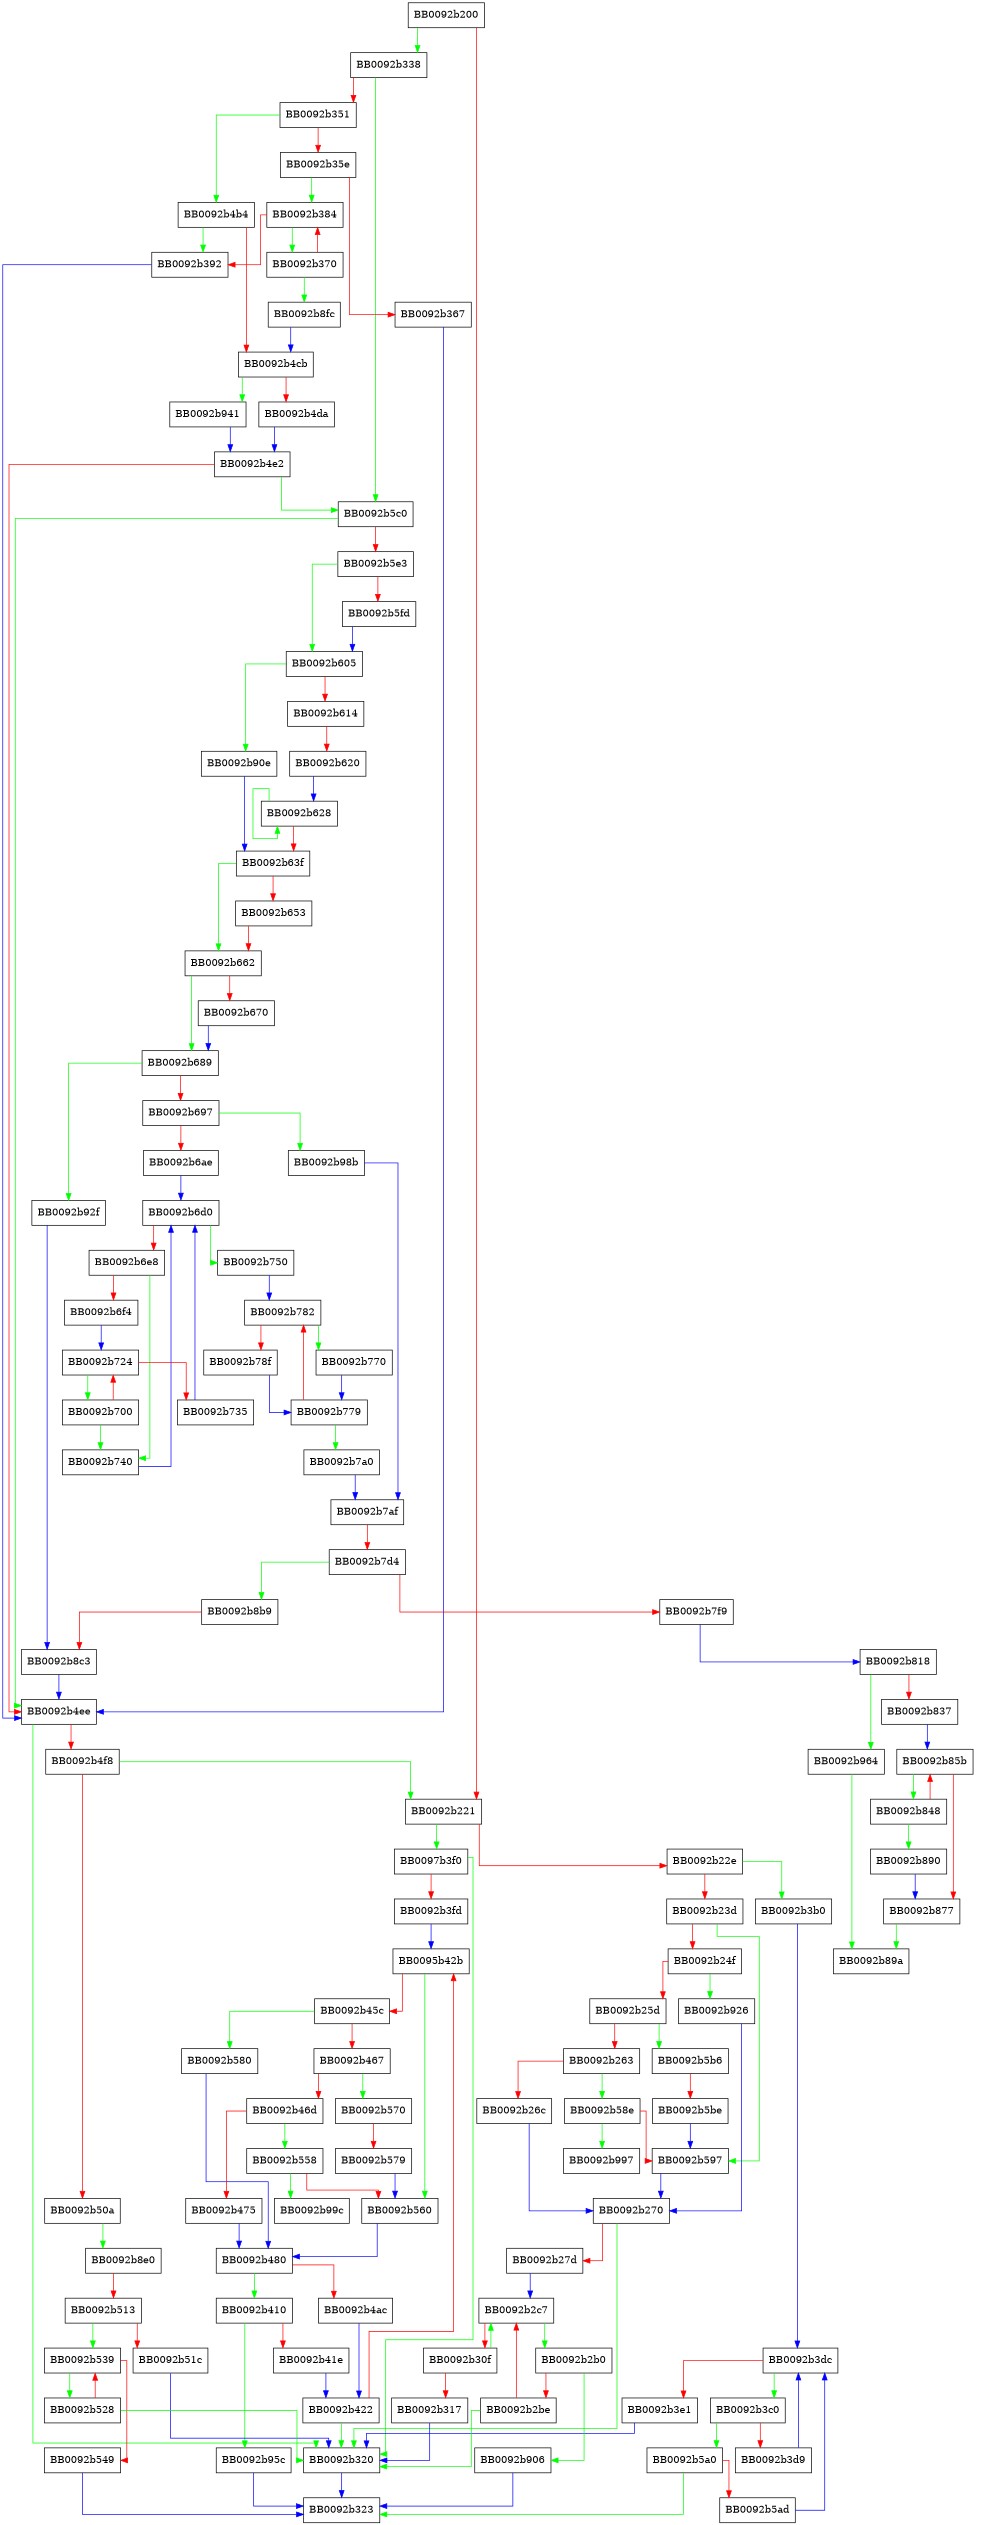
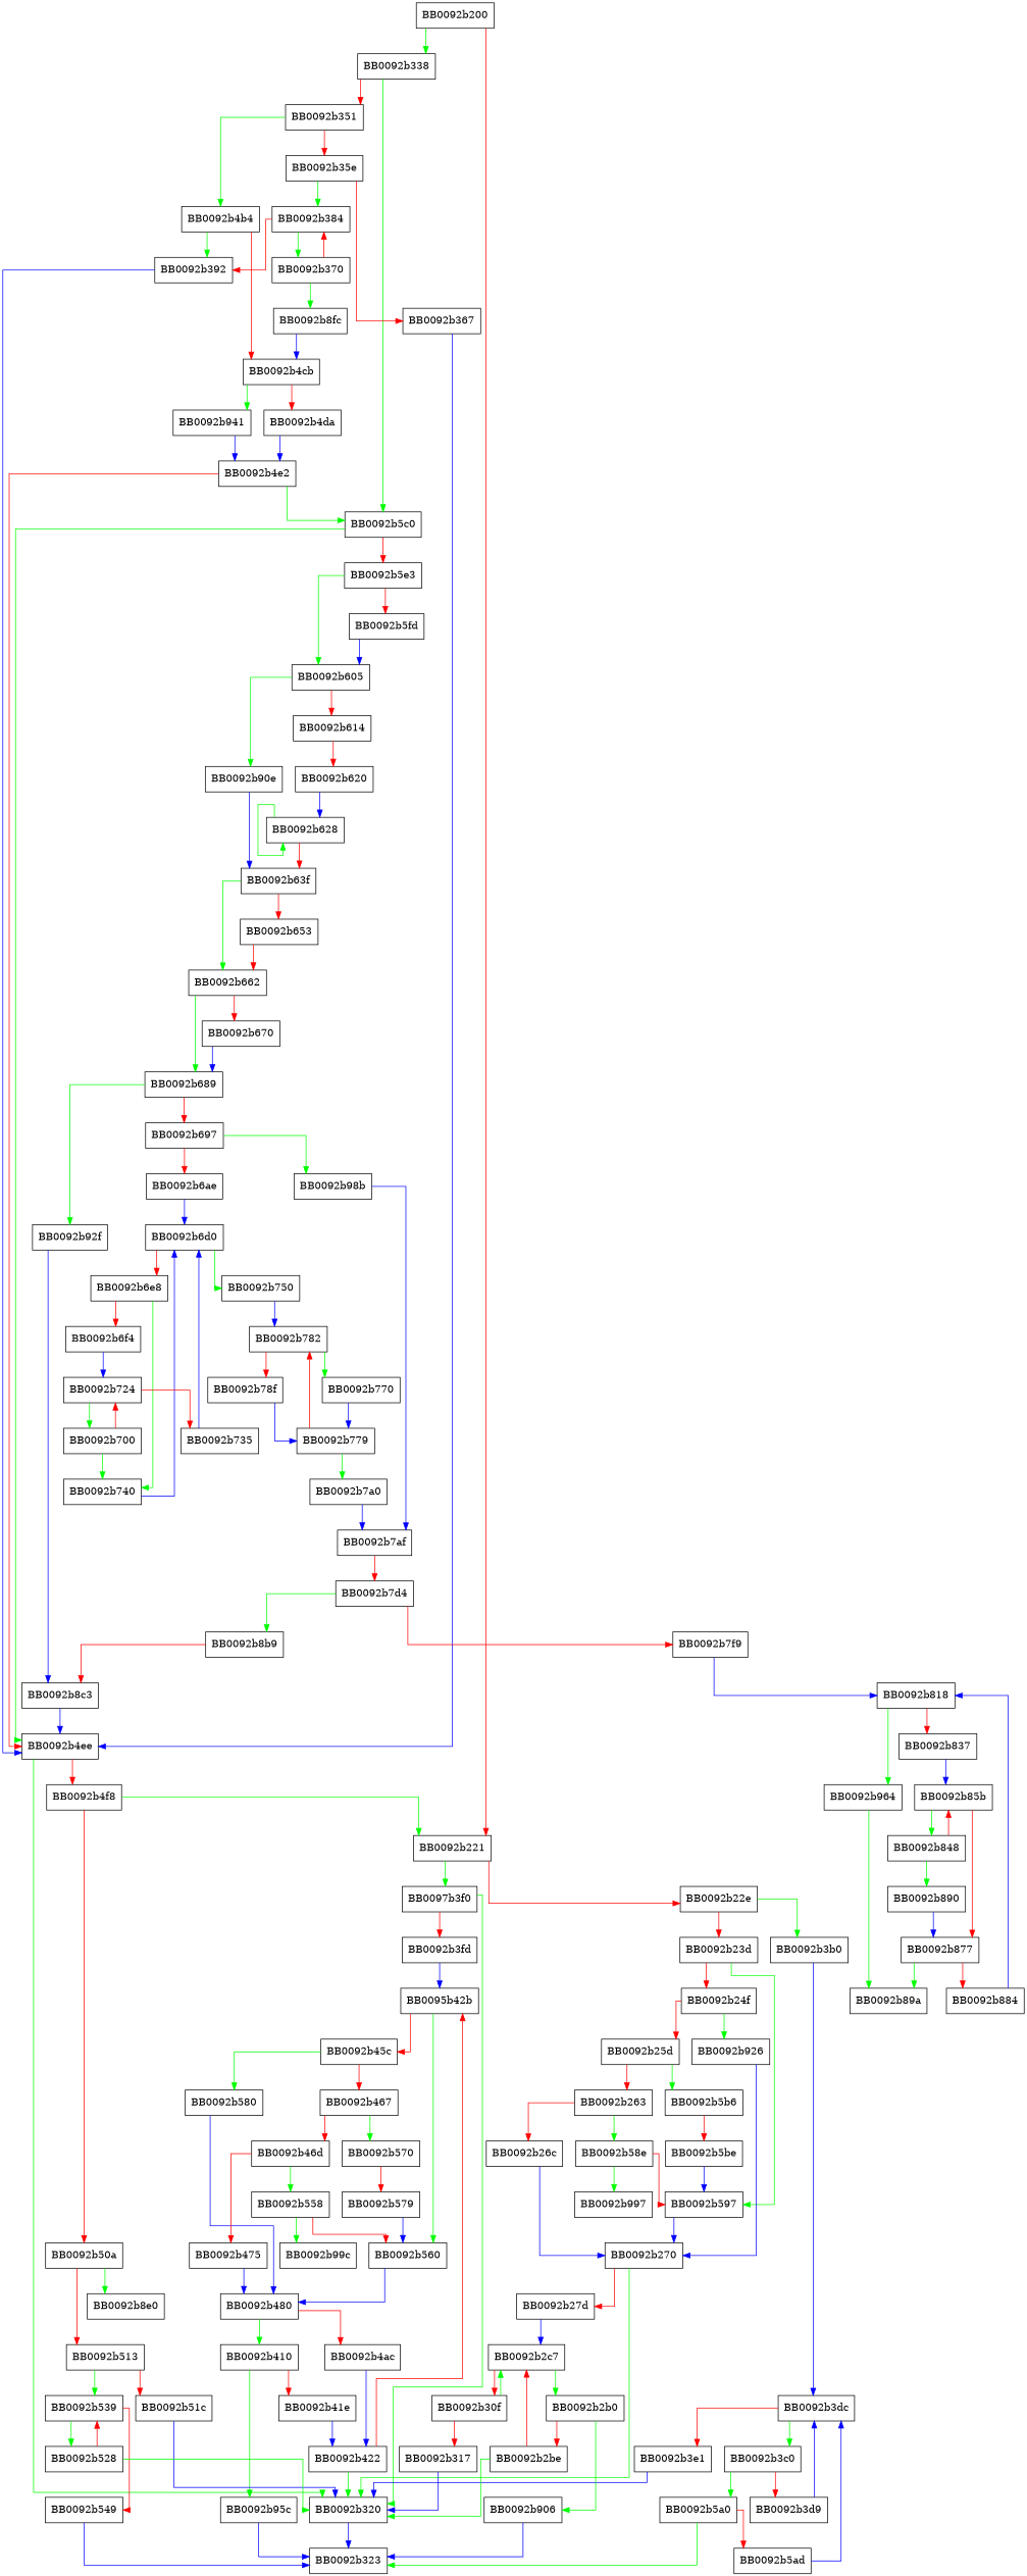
  digraph {
    splines=ortho
    node [shape=box]
    edge [color=red]
    BB0092b200
    BB0092b338
    BB0092b221
    BB0092b5c0
    BB0092b351
    n6 [label=BB0097b3f0]
    BB0092b22e
    BB0092b4ee
    BB0092b5e3
    BB0092b4b4
    BB0092b35e
    BB0092b320
    BB0092b3fd
    BB0092b3b0
    BB0092b23d
    BB0092b323
    n17 [label=BB0095b42b]
    BB0092b3dc
    BB0092b597
    BB0092b24f
    BB0092b3c0
    BB0092b3e1
    BB0092b270
    BB0092b926
    BB0092b25d
    BB0092b27d
    BB0092b5b6
    BB0092b263
    BB0092b5be
    BB0092b58e
    BB0092b26c
    BB0092b997
    BB0092b2c7
    BB0092b2b0
    BB0092b30f
    BB0092b906
    BB0092b2be
    BB0092b317
    BB0092b4f8
    BB0092b605
    BB0092b5fd
    BB0092b392
    BB0092b4cb
    BB0092b384
    BB0092b367
    BB0092b941
    BB0092b4da
    BB0092b370
    BB0092b8fc
    BB0092b50a
    BB0092b5a0
    BB0092b3d9
    BB0092b5ad
    BB0092b560
    BB0092b45c
    BB0092b480
    BB0092b580
    BB0092b467
    BB0092b410
    BB0092b95c
    BB0092b41e
    BB0092b422
    BB0092b4ac
    BB0092b570
    BB0092b46d
    BB0092b579
    BB0092b558
    BB0092b475
    BB0092b99c
    BB0092b4e2
    BB0092b8e0
    BB0092b513
    BB0092b539
    BB0092b51c
    BB0092b528
    BB0092b549
    BB0092b90e
    BB0092b614
    BB0092b63f
    BB0092b620
    BB0092b662
    BB0092b653
    BB0092b628
    BB0092b689
    BB0092b670
    BB0092b92f
    BB0092b697
    BB0092b8c3
    BB0092b98b
    BB0092b6ae
    BB0092b7af
    BB0092b6d0
    BB0092b7d4
    BB0092b750
    BB0092b6e8
    BB0092b782
    BB0092b740
    BB0092b6f4
    BB0092b770
    BB0092b78f
    BB0092b724
    BB0092b700
    BB0092b735
    BB0092b779
    BB0092b7a0
    BB0092b8b9
    BB0092b7f9
    BB0092b818
    BB0092b964
    BB0092b837
    BB0092b89a
    BB0092b85b
    BB0092b848
    BB0092b877
    BB0092b890
+   BB0092b884
    BB0092b200 -> BB0092b338 [color=green]
    BB0092b200 -> BB0092b221
    BB0092b338 -> BB0092b5c0 [color=green]
    BB0092b338 -> BB0092b351
    BB0092b221 -> n6 [color=green]
    BB0092b221 -> BB0092b22e
    BB0092b5c0 -> BB0092b4ee [color=green]
    BB0092b5c0 -> BB0092b5e3
    BB0092b351 -> BB0092b4b4 [color=green]
    BB0092b351 -> BB0092b35e
    n6 -> BB0092b320 [color=green]
    n6 -> BB0092b3fd
    BB0092b22e -> BB0092b3b0 [color=green]
    BB0092b22e -> BB0092b23d
    BB0092b4ee -> BB0092b320 [color=green]
    BB0092b4ee -> BB0092b4f8
    BB0092b5e3 -> BB0092b605 [color=green]
    BB0092b5e3 -> BB0092b5fd
    BB0092b4b4 -> BB0092b392 [color=green]
    BB0092b4b4 -> BB0092b4cb
    BB0092b35e -> BB0092b384 [color=green]
    BB0092b35e -> BB0092b367
    BB0092b320 -> BB0092b323 [color=blue]
    BB0092b3fd -> n17 [color=blue]
    BB0092b3b0 -> BB0092b3dc [color=blue]
    BB0092b23d -> BB0092b597 [color=green]
    BB0092b23d -> BB0092b24f
    n17 -> BB0092b560 [color=green]
    n17 -> BB0092b45c
    BB0092b3dc -> BB0092b3c0 [color=green]
    BB0092b3dc -> BB0092b3e1
    BB0092b597 -> BB0092b270 [color=blue]
    BB0092b24f -> BB0092b926 [color=green]
    BB0092b24f -> BB0092b25d
    BB0092b3c0 -> BB0092b5a0 [color=green]
    BB0092b3c0 -> BB0092b3d9
    BB0092b3e1 -> BB0092b320 [color=blue]
    BB0092b270 -> BB0092b320 [color=green]
    BB0092b270 -> BB0092b27d
    BB0092b926 -> BB0092b270 [color=blue]
    BB0092b25d -> BB0092b5b6 [color=green]
    BB0092b25d -> BB0092b263
    BB0092b27d -> BB0092b2c7 [color=blue]
    BB0092b5b6 -> BB0092b5be
    BB0092b263 -> BB0092b58e [color=green]
    BB0092b263 -> BB0092b26c
    BB0092b5be -> BB0092b597 [color=blue]
    BB0092b58e -> BB0092b597
    BB0092b58e -> BB0092b997 [color=green]
    BB0092b26c -> BB0092b270 [color=blue]
    BB0092b2c7 -> BB0092b2b0 [color=green]
    BB0092b2c7 -> BB0092b30f
    BB0092b2b0 -> BB0092b906 [color=green]
    BB0092b2b0 -> BB0092b2be
    BB0092b30f -> BB0092b2c7 [color=green]
    BB0092b30f -> BB0092b317
    BB0092b906 -> BB0092b323 [color=blue]
    BB0092b2be -> BB0092b320 [color=green]
    BB0092b2be -> BB0092b2c7
    BB0092b317 -> BB0092b320 [color=blue]
    BB0092b4f8 -> BB0092b221 [color=green]
    BB0092b4f8 -> BB0092b50a
    BB0092b605 -> BB0092b90e [color=green]
    BB0092b605 -> BB0092b614
    BB0092b5fd -> BB0092b605 [color=blue]
    BB0092b392 -> BB0092b4ee [color=blue]
    BB0092b4cb -> BB0092b941 [color=green]
    BB0092b4cb -> BB0092b4da
    BB0092b384 -> BB0092b392
    BB0092b384 -> BB0092b370 [color=green]
    BB0092b367 -> BB0092b4ee [color=blue]
    BB0092b941 -> BB0092b4e2 [color=blue]
    BB0092b4da -> BB0092b4e2 [color=blue]
    BB0092b370 -> BB0092b384
    BB0092b370 -> BB0092b8fc [color=green]
    BB0092b8fc -> BB0092b4cb [color=blue]
    BB0092b50a -> BB0092b8e0 [color=green]
-   BB0092b8e0 -> BB0092b513
+   BB0092b50a -> BB0092b513
    BB0092b5a0 -> BB0092b323 [color=green]
    BB0092b5a0 -> BB0092b5ad
    BB0092b3d9 -> BB0092b3dc [color=blue]
    BB0092b5ad -> BB0092b3dc [color=blue]
    BB0092b560 -> BB0092b480 [color=blue]
    BB0092b45c -> BB0092b580 [color=green]
    BB0092b45c -> BB0092b467
    BB0092b480 -> BB0092b410 [color=green]
    BB0092b480 -> BB0092b4ac
    BB0092b580 -> BB0092b480 [color=blue]
    BB0092b467 -> BB0092b570 [color=green]
    BB0092b467 -> BB0092b46d
    BB0092b410 -> BB0092b95c [color=green]
    BB0092b410 -> BB0092b41e
    BB0092b95c -> BB0092b323 [color=blue]
    BB0092b41e -> BB0092b422 [color=blue]
    BB0092b422 -> BB0092b320 [color=green]
    BB0092b422 -> n17
    BB0092b4ac -> BB0092b422 [color=blue]
    BB0092b570 -> BB0092b579
    BB0092b46d -> BB0092b558 [color=green]
    BB0092b46d -> BB0092b475
    BB0092b579 -> BB0092b560 [color=blue]
    BB0092b558 -> BB0092b560
    BB0092b558 -> BB0092b99c [color=green]
    BB0092b475 -> BB0092b480 [color=blue]
    BB0092b4e2 -> BB0092b5c0 [color=green]
    BB0092b4e2 -> BB0092b4ee
    BB0092b513 -> BB0092b539 [color=green]
    BB0092b513 -> BB0092b51c
    BB0092b539 -> BB0092b528 [color=green]
    BB0092b539 -> BB0092b549
    BB0092b51c -> BB0092b320 [color=blue]
    BB0092b528 -> BB0092b320 [color=green]
    BB0092b528 -> BB0092b539
    BB0092b549 -> BB0092b323 [color=blue]
    BB0092b90e -> BB0092b63f [color=blue]
    BB0092b614 -> BB0092b620
    BB0092b63f -> BB0092b662 [color=green]
    BB0092b63f -> BB0092b653
    BB0092b620 -> BB0092b628 [color=blue]
    BB0092b662 -> BB0092b689 [color=green]
    BB0092b662 -> BB0092b670
    BB0092b653 -> BB0092b662
    BB0092b628 -> BB0092b63f
    BB0092b628 -> BB0092b628 [color=green]
    BB0092b689 -> BB0092b92f [color=green]
    BB0092b689 -> BB0092b697
    BB0092b670 -> BB0092b689 [color=blue]
    BB0092b92f -> BB0092b8c3 [color=blue]
    BB0092b697 -> BB0092b98b [color=green]
    BB0092b697 -> BB0092b6ae
    BB0092b8c3 -> BB0092b4ee [color=blue]
    BB0092b98b -> BB0092b7af [color=blue]
    BB0092b6ae -> BB0092b6d0 [color=blue]
    BB0092b7af -> BB0092b7d4
    BB0092b6d0 -> BB0092b750 [color=green]
    BB0092b6d0 -> BB0092b6e8
    BB0092b7d4 -> BB0092b8b9 [color=green]
    BB0092b7d4 -> BB0092b7f9
    BB0092b750 -> BB0092b782 [color=blue]
    BB0092b6e8 -> BB0092b740 [color=green]
    BB0092b6e8 -> BB0092b6f4
    BB0092b782 -> BB0092b770 [color=green]
    BB0092b782 -> BB0092b78f
    BB0092b740 -> BB0092b6d0 [color=blue]
    BB0092b6f4 -> BB0092b724 [color=blue]
    BB0092b770 -> BB0092b779 [color=blue]
    BB0092b78f -> BB0092b779 [color=blue]
    BB0092b724 -> BB0092b700 [color=green]
    BB0092b724 -> BB0092b735
    BB0092b700 -> BB0092b740 [color=green]
    BB0092b700 -> BB0092b724
    BB0092b735 -> BB0092b6d0 [color=blue]
    BB0092b779 -> BB0092b782
    BB0092b779 -> BB0092b7a0 [color=green]
    BB0092b7a0 -> BB0092b7af [color=blue]
    BB0092b8b9 -> BB0092b8c3
    BB0092b7f9 -> BB0092b818 [color=blue]
    BB0092b818 -> BB0092b964 [color=green]
    BB0092b818 -> BB0092b837
    BB0092b964 -> BB0092b89a [color=green]
    BB0092b837 -> BB0092b85b [color=blue]
    BB0092b85b -> BB0092b848 [color=green]
    BB0092b85b -> BB0092b877
    BB0092b848 -> BB0092b85b
    BB0092b848 -> BB0092b890 [color=green]
    BB0092b877 -> BB0092b89a [color=green]
+   BB0092b877 -> BB0092b884
    BB0092b890 -> BB0092b877 [color=blue]
+   BB0092b884 -> BB0092b818 [color=blue]
  }
